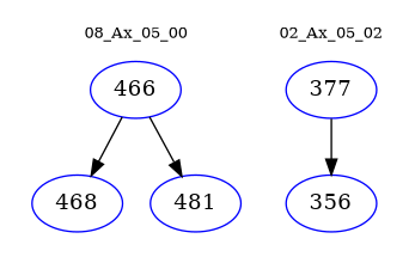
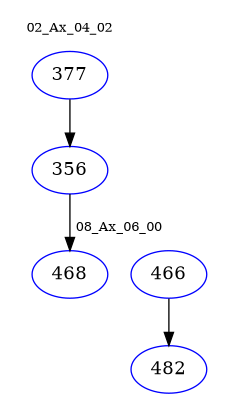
  digraph {
    node [color=blue]
    edge [color=black]
    n1 [label=466]
    n2 [label=468]
-   n3 [label=481]
+   n3 [label=482]
    n4 [label=377]
    n5 [label=356]
    subgraph cluster_1 {
      color=white
      fontsize=10
-     label="08_Ax_05_00"
+     label="08_Ax_06_00"
      n1
      n2
      n3
    }
    subgraph cluster_2 {
      color=white
      fontsize=10
-     label="02_Ax_05_02"
+     label="02_Ax_04_02"
      n4
      n5
    }
-   n1 -> n2
+   n5 -> n2
    n1 -> n3
    n4 -> n5
  }
